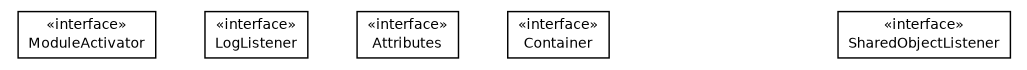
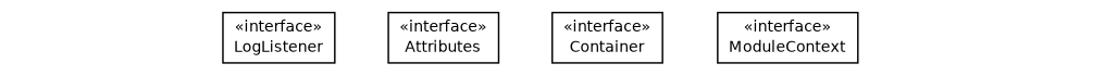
  digraph {
    nodesep=0.25
    ranksep=0.5
    node [fontcolor=black fontname=Helvetica fontsize=10.0 shape=plaintext]
-   n1 [label=<<table title="org.universAAL.middleware.container.ModuleActivator" border="0" cellborder="1" cellspacing="0" cellpadding="2" port="p" href="./ModuleActivator.html"> 		<tr><td><table border="0" cellspacing="0" cellpadding="1"> <tr><td align="center" balign="center"> &#171;interface&#187; </td></tr> <tr><td align="center" balign="center"> ModuleActivator </td></tr> 		</table></td></tr> 		</table>>]
    n2 [label=<<table title="org.universAAL.middleware.container.LogListener" border="0" cellborder="1" cellspacing="0" cellpadding="2" port="p" href="./LogListener.html"> 		<tr><td><table border="0" cellspacing="0" cellpadding="1"> <tr><td align="center" balign="center"> &#171;interface&#187; </td></tr> <tr><td align="center" balign="center"> LogListener </td></tr> 		</table></td></tr> 		</table>>]
    n3 [label=<<table title="org.universAAL.middleware.container.Attributes" border="0" cellborder="1" cellspacing="0" cellpadding="2" port="p" href="./Attributes.html"> 		<tr><td><table border="0" cellspacing="0" cellpadding="1"> <tr><td align="center" balign="center"> &#171;interface&#187; </td></tr> <tr><td align="center" balign="center"> Attributes </td></tr> 		</table></td></tr> 		</table>>]
    n4 [label=<<table title="org.universAAL.middleware.container.Container" border="0" cellborder="1" cellspacing="0" cellpadding="2" port="p" href="./Container.html"> 		<tr><td><table border="0" cellspacing="0" cellpadding="1"> <tr><td align="center" balign="center"> &#171;interface&#187; </td></tr> <tr><td align="center" balign="center"> Container </td></tr> 		</table></td></tr> 		</table>>]
-   n6 [label=<<table title="org.universAAL.middleware.container.SharedObjectListener" border="0" cellborder="1" cellspacing="0" cellpadding="2" port="p" href="./SharedObjectListener.html"> 		<tr><td><table border="0" cellspacing="0" cellpadding="1"> <tr><td align="center" balign="center"> &#171;interface&#187; </td></tr> <tr><td align="center" balign="center"> SharedObjectListener </td></tr> 		</table></td></tr> 		</table>>]
+   n5 [label=<<table title="org.universAAL.middleware.container.ModuleContext" border="0" cellborder="1" cellspacing="0" cellpadding="2" port="p" href="./ModuleContext.html"> 		<tr><td><table border="0" cellspacing="0" cellpadding="1"> <tr><td align="center" balign="center"> &#171;interface&#187; </td></tr> <tr><td align="center" balign="center"> ModuleContext </td></tr> 		</table></td></tr> 		</table>>]
  }
